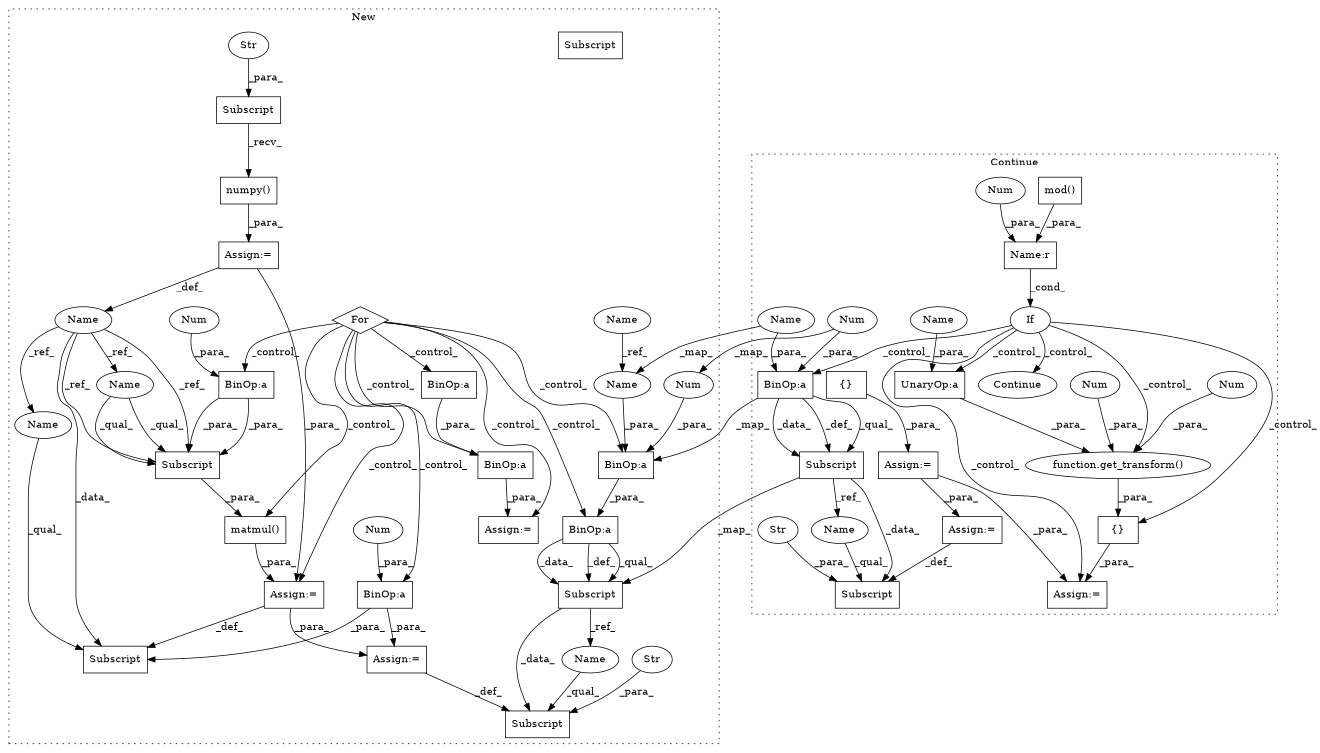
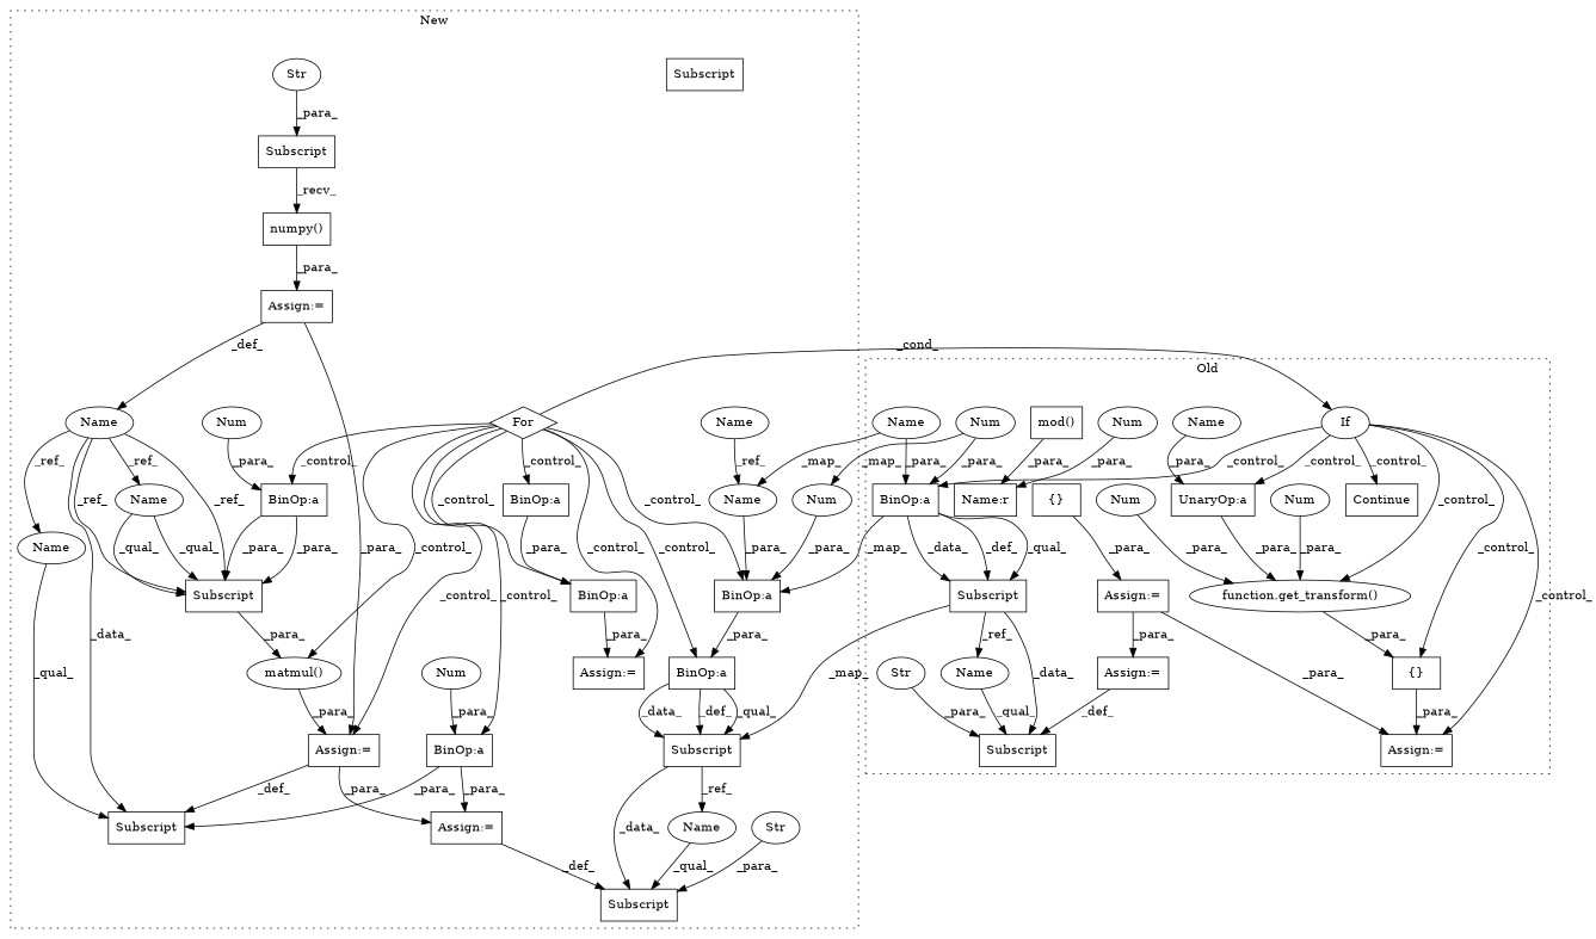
  digraph {
    node [a=87 l=3 s=562 shape=box]
    n1 [a=63 l="14,0" label=Subscript s="1307,0"]
    n2 [a=66 l=7 label=Str s=1313 shape=ellipse]
    n3 [a=63 l="13,0" label=Subscript s="1158,0"]
    n4 [a=59 l="2,1" label="{}" s="474,474"]
    n5 [a=82 label="BinOp:a" s=741]
    n6 [a=76 label=Num s=744 shape=ellipse]
    n7 [a=96 label=If s=508 shape=ellipse]
    n8 [a=61 l=4 label="UnaryOp:a" s=995]
    n9 [a=59 l="1,0" label="{}" s="957,1001"]
    n10 [a=75 l="7,1" label="mod()" s="511,542"]
    n11 [a=40 l=37 label="Name:r" s=511]
    n12 [a=76 l=1 label=Num s=547 shape=ellipse]
-   n13 [a=43 l=8 label=Continue shape=ellipse]
+   n13 [a=43 l=8 label=Continue]
    n14 [a=75 l="14,1" label="function.get_transform()" s="975,999" shape=ellipse]
    n15 [a=76 l=1 label=Num s=992 shape=ellipse]
    n16 [a=76 l=1 label=Num s=989 shape=ellipse]
    n17 [a=68 label="Assign:=" s=1321]
    n18 [a=68 l=4 label="Assign:=" s=953]
    n19 [a=68 label="Assign:=" s=471]
    n20 [label=Name s=996 shape=ellipse]
    n21 [label=Name s=738 shape=ellipse]
    n22 [l=5 label=Name s=1307 shape=ellipse]
-   n23 [a=75 l="10,1" label="matmul()" s="949,973"]
+   n23 [a=75 l="10,1" label="matmul()" s="949,973" shape=ellipse]
    n24 [a=68 label="Assign:=" s=946]
    n25 [a=68 label="Assign:=" s=1139]
    n26 [a=82 label="BinOp:a" s=941]
    n27 [a=76 l=1 label=Num s=944 shape=ellipse]
    n28 [a=107 l="4,10" label=For s="388,414" shape=diamond]
    n29 [a=82 l=9 label="BinOp:a" s=712]
    n30 [a=63 l="13,0" label=Subscript s="1022,0"]
    n31 [a=82 label="BinOp:a" s=566]
    n32 [a=82 label="BinOp:a" s=968]
    n33 [a=82 label="BinOp:a"]
    n34 [a=63 l="13,0" label=Subscript s="1126,0"]
    n35 [a=66 l=6 label=Str s=1132 shape=ellipse]
    n36 [a=63 l="11,0" label=Subscript s="962,0"]
    n37 [a=76 l=1 label=Num s=971 shape=ellipse]
    n38 [a=63 l="11,0" label=Subscript s="935,0"]
    n39 [a=82 label="BinOp:a" s=712]
    n40 [a=76 label=Num s=715 shape=ellipse]
    n41 [l=4 label=Name s=327 shape=ellipse]
    n42 [a=75 l=21 label="numpy()" s=334]
    n43 [label=Name s=424 shape=ellipse]
    n44 [a=63 l="13,0" label=Subscript s="334,0"]
    n45 [a=66 l=6 label=Str s=340 shape=ellipse]
    n46 [a=68 label="Assign:=" s=331]
    n47 [a=68 label="Assign:=" s=558]
    n48 [l=5 label=Name s=1126 shape=ellipse]
    n49 [label=Name s=709 shape=ellipse]
    n50 [a=63 l="11,0" label=Subscript s="962,0"]
    n51 [l=4 label=Name s=962 shape=ellipse]
    n52 [l=4 label=Name s=935 shape=ellipse]
    subgraph cluster_1 {
-     label=Continue
+     label=Old
      style=dotted
      n1
      n2
      n3
      n4
      n5
      n6
      n7
      n8
      n9
      n10
      n11
      n12
      n13
      n14
      n15
      n16
      n17
      n18
      n19
      n20
      n21
      n22
    }
    subgraph cluster_2 {
      label=New
      style=dotted
      n23
      n24
      n25
      n26
      n27
      n28
      n29
      n30
      n31
      n32
      n33
      n34
      n35
      n36
      n37
      n38
      n39
      n40
      n41
      n42
      n43
      n44
      n45
      n46
      n47
      n48
      n49
      n50
      n51
      n52
    }
    n2 -> n1 [label=_para_]
    n3 -> n1 [label=_data_]
    n3 -> n22 [label=_ref_]
    n3 -> n30 [label=_map_]
    n4 -> n19 [label=_para_]
    n5 -> n3 [label=_def_]
    n5 -> n3 [label=_qual_]
    n5 -> n3 [label=_data_]
    n5 -> n39 [label=_map_]
    n6 -> n5 [label=_para_]
    n6 -> n40 [label=_map_]
    n7 -> n5 [label=_control_]
    n7 -> n8 [label=_control_]
    n7 -> n9 [label=_control_]
    n7 -> n13 [label=_control_]
    n7 -> n14 [label=_control_]
    n7 -> n18 [label=_control_]
    n8 -> n14 [label=_para_]
    n9 -> n18 [label=_para_]
    n10 -> n11 [label=_para_]
-   n11 -> n7 [label=_cond_]
+   n28 -> n7 [label=_cond_]
    n12 -> n11 [label=_para_]
    n14 -> n9 [label=_para_]
    n15 -> n14 [label=_para_]
    n16 -> n14 [label=_para_]
    n17 -> n1 [label=_def_]
    n19 -> n17 [label=_para_]
    n19 -> n18 [label=_para_]
    n20 -> n8 [label=_para_]
    n21 -> n5 [label=_para_]
    n21 -> n49 [label=_map_]
    n22 -> n1 [label=_qual_]
    n23 -> n24 [label=_para_]
    n24 -> n25 [label=_para_]
    n24 -> n38 [label=_def_]
    n25 -> n34 [label=_def_]
    n26 -> n25 [label=_para_]
    n26 -> n38 [label=_para_]
    n27 -> n26 [label=_para_]
    n28 -> n23 [label=_control_]
    n28 -> n24 [label=_control_]
    n28 -> n26 [label=_control_]
    n28 -> n29 [label=_control_]
    n28 -> n31 [label=_control_]
    n28 -> n32 [label=_control_]
    n28 -> n33 [label=_control_]
    n28 -> n39 [label=_control_]
    n28 -> n47 [label=_control_]
    n29 -> n30 [label=_qual_]
    n29 -> n30 [label=_data_]
    n29 -> n30 [label=_def_]
    n30 -> n34 [label=_data_]
    n30 -> n48 [label=_ref_]
    n31 -> n33 [label=_para_]
    n32 -> n50 [label=_para_]
    n32 -> n50 [label=_para_]
    n33 -> n47 [label=_para_]
    n35 -> n34 [label=_para_]
    n37 -> n32 [label=_para_]
    n39 -> n29 [label=_para_]
    n40 -> n39 [label=_para_]
    n41 -> n38 [label=_data_]
    n41 -> n50 [label=_ref_]
    n41 -> n50 [label=_ref_]
    n41 -> n51 [label=_ref_]
    n41 -> n52 [label=_ref_]
    n42 -> n46 [label=_para_]
    n43 -> n49 [label=_ref_]
    n44 -> n42 [label=_recv_]
    n45 -> n44 [label=_para_]
    n46 -> n24 [label=_para_]
    n46 -> n41 [label=_def_]
    n48 -> n34 [label=_qual_]
    n49 -> n39 [label=_para_]
    n50 -> n23 [label=_para_]
    n51 -> n50 [label=_qual_]
    n51 -> n50 [label=_qual_]
    n52 -> n38 [label=_qual_]
  }
